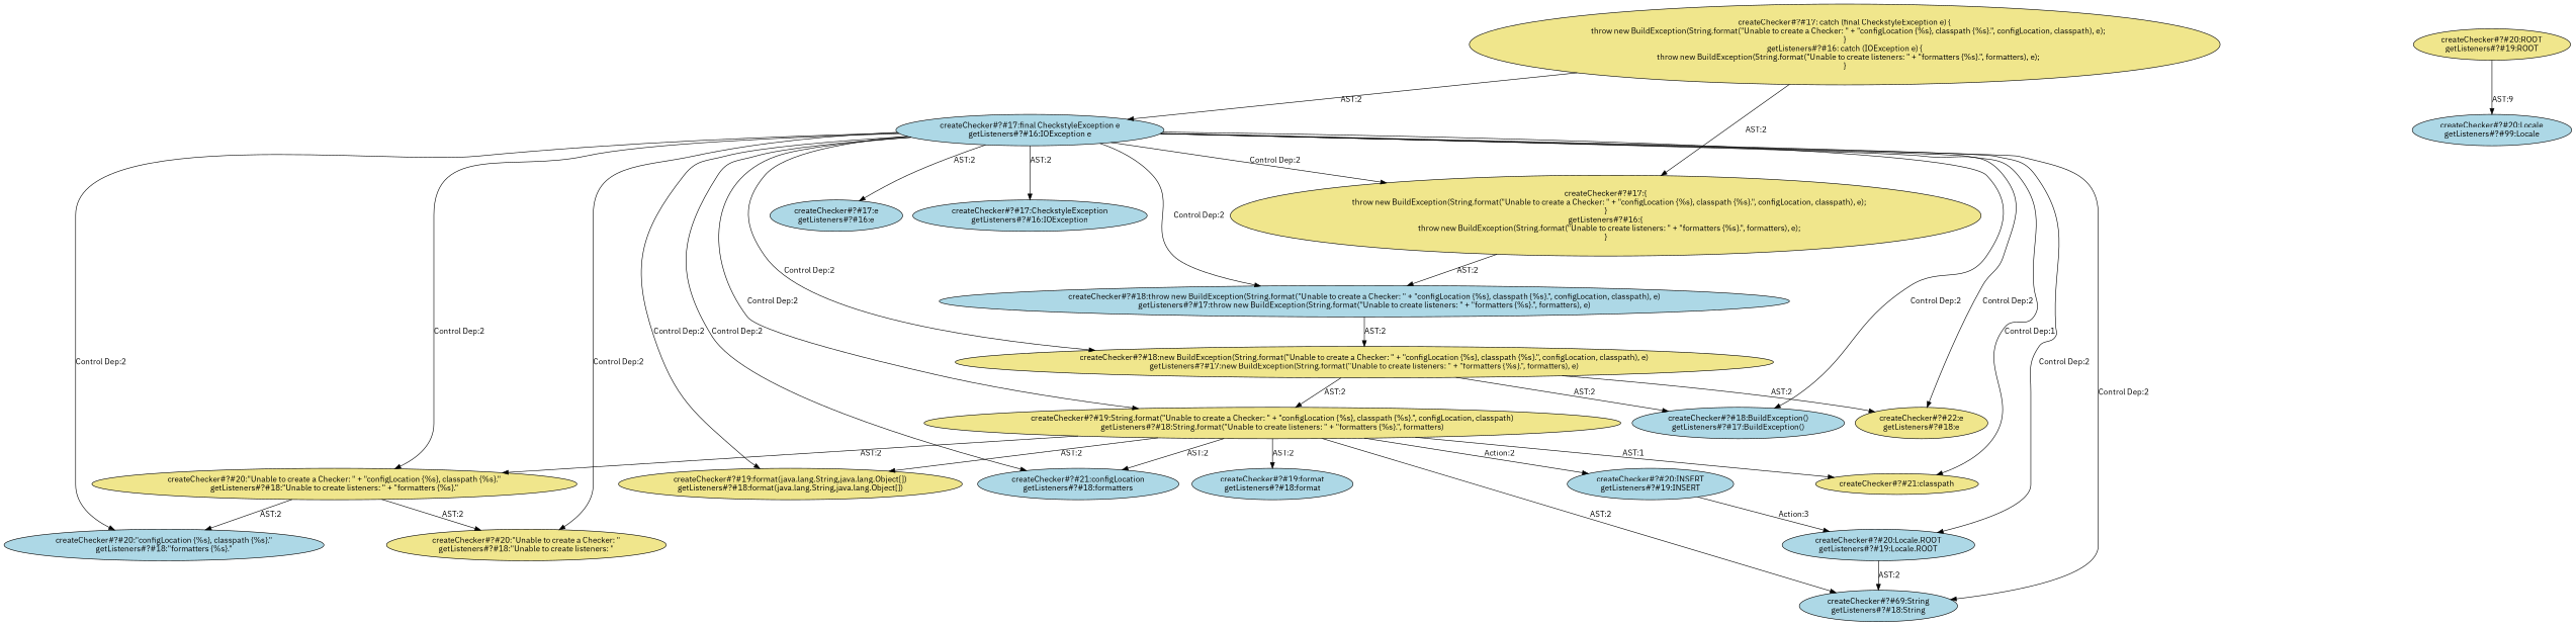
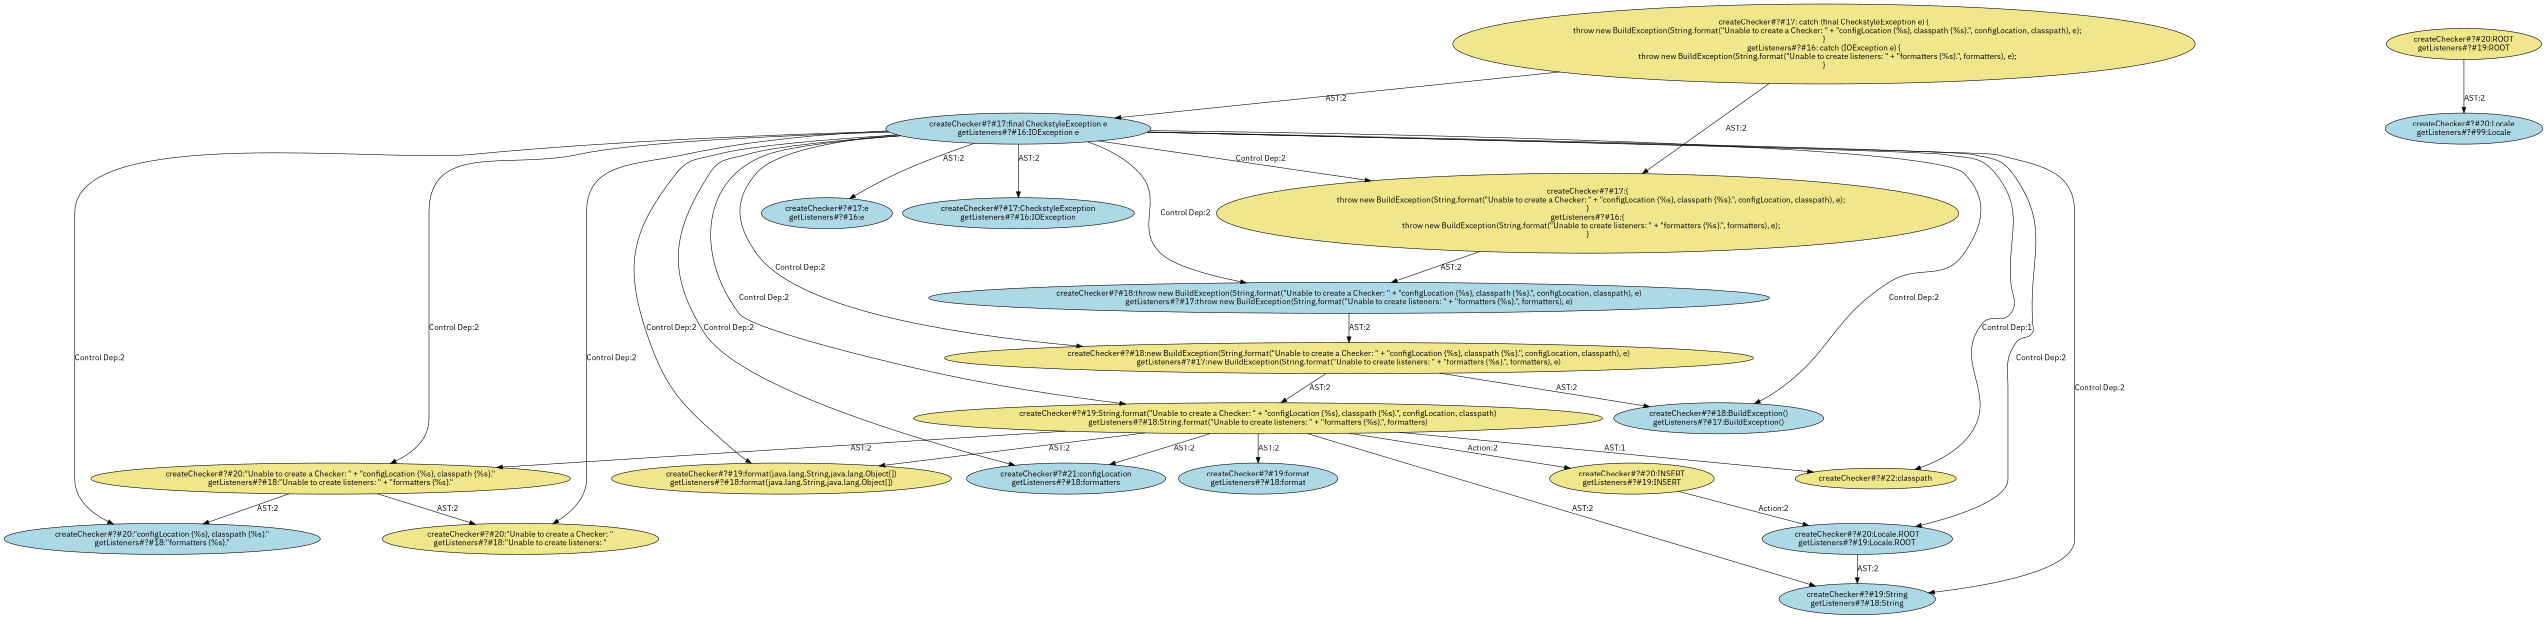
  digraph {
    fontname="IBM Plex Sans"
    node [fillcolor=lightblue fontname="IBM Plex Sans" shape=ellipse style=filled]
    edge [fontname="IBM Plex Sans"]
-   n1 [label="createChecker#?#20:INSERT\ngetListeners#?#19:INSERT"]
+   n1 [fillcolor=khaki label="createChecker#?#20:INSERT\ngetListeners#?#19:INSERT"]
    n2 [label="createChecker#?#20:Locale.ROOT\ngetListeners#?#19:Locale.ROOT"]
-   n3 [label="createChecker#?#69:String\ngetListeners#?#18:String"]
+   n3 [label="createChecker#?#19:String\ngetListeners#?#18:String"]
    n4 [fillcolor=khaki label="createChecker#?#19:String.format(\"Unable to create a Checker: \" + \"configLocation \{%s\}, classpath \{%s\}.\", configLocation, classpath)\ngetListeners#?#18:String.format(\"Unable to create listeners: \" + \"formatters \{%s\}.\", formatters)"]
    n5 [fillcolor=khaki label="createChecker#?#19:format(java.lang.String,java.lang.Object[])\ngetListeners#?#18:format(java.lang.String,java.lang.Object[])"]
    n6 [fillcolor=khaki label="createChecker#?#20:\"Unable to create a Checker: \" + \"configLocation \{%s\}, classpath \{%s\}.\"\ngetListeners#?#18:\"Unable to create listeners: \" + \"formatters \{%s\}.\""]
    n7 [label="createChecker#?#21:configLocation\ngetListeners#?#18:formatters"]
-   n8 [fillcolor=khaki label="createChecker#?#21:classpath"]
+   n8 [fillcolor=khaki label="createChecker#?#22:classpath"]
    n9 [label="createChecker#?#19:format\ngetListeners#?#18:format"]
    n10 [fillcolor=khaki label="createChecker#?#20:\"Unable to create a Checker: \"\ngetListeners#?#18:\"Unable to create listeners: \""]
    n11 [label="createChecker#?#20:\"configLocation \{%s\}, classpath \{%s\}.\"\ngetListeners#?#18:\"formatters \{%s\}.\""]
    n12 [label="createChecker#?#17:final CheckstyleException e\ngetListeners#?#16:IOException e"]
    n13 [label="createChecker#?#17:e\ngetListeners#?#16:e"]
    n14 [label="createChecker#?#17:CheckstyleException\ngetListeners#?#16:IOException"]
    n15 [fillcolor=khaki label="createChecker#?#17:\{\n    throw new BuildException(String.format(\"Unable to create a Checker: \" + \"configLocation \{%s\}, classpath \{%s\}.\", configLocation, classpath), e);\n\}\ngetListeners#?#16:\{\n    throw new BuildException(String.format(\"Unable to create listeners: \" + \"formatters \{%s\}.\", formatters), e);\n\}"]
    n16 [label="createChecker#?#18:throw new BuildException(String.format(\"Unable to create a Checker: \" + \"configLocation \{%s\}, classpath \{%s\}.\", configLocation, classpath), e)\ngetListeners#?#17:throw new BuildException(String.format(\"Unable to create listeners: \" + \"formatters \{%s\}.\", formatters), e)"]
    n17 [fillcolor=khaki label="createChecker#?#18:new BuildException(String.format(\"Unable to create a Checker: \" + \"configLocation \{%s\}, classpath \{%s\}.\", configLocation, classpath), e)\ngetListeners#?#17:new BuildException(String.format(\"Unable to create listeners: \" + \"formatters \{%s\}.\", formatters), e)"]
    n18 [label="createChecker#?#18:BuildException()\ngetListeners#?#17:BuildException()"]
-   n19 [fillcolor=khaki label="createChecker#?#22:e\ngetListeners#?#18:e"]
    n20 [fillcolor=khaki label="createChecker#?#17: catch (final CheckstyleException e) \{\n    throw new BuildException(String.format(\"Unable to create a Checker: \" + \"configLocation \{%s\}, classpath \{%s\}.\", configLocation, classpath), e);\n\}\ngetListeners#?#16: catch (IOException e) \{\n    throw new BuildException(String.format(\"Unable to create listeners: \" + \"formatters \{%s\}.\", formatters), e);\n\}"]
    n21 [fillcolor=khaki label="createChecker#?#20:ROOT\ngetListeners#?#19:ROOT"]
    n22 [label="createChecker#?#20:Locale\ngetListeners#?#99:Locale"]
-   n1 -> n2 [label="Action:3"]
+   n1 -> n2 [label="Action:2"]
    n2 -> n3 [label="AST:2"]
    n4 -> n1 [label="Action:2"]
    n4 -> n3 [label="AST:2"]
    n4 -> n5 [label="AST:2"]
    n4 -> n6 [label="AST:2"]
    n4 -> n7 [label="AST:2"]
    n4 -> n8 [label="AST:1"]
    n4 -> n9 [label="AST:2"]
    n6 -> n10 [label="AST:2"]
    n6 -> n11 [label="AST:2"]
    n12 -> n2 [label="Control Dep:2"]
    n12 -> n3 [label="Control Dep:2"]
    n12 -> n4 [label="Control Dep:2"]
    n12 -> n5 [label="Control Dep:2"]
    n12 -> n6 [label="Control Dep:2"]
    n12 -> n7 [label="Control Dep:2"]
    n12 -> n8 [label="Control Dep:1"]
    n12 -> n10 [label="Control Dep:2"]
    n12 -> n11 [label="Control Dep:2"]
    n12 -> n13 [label="AST:2"]
    n12 -> n14 [label="AST:2"]
    n12 -> n15 [label="Control Dep:2"]
    n12 -> n16 [label="Control Dep:2"]
    n12 -> n17 [label="Control Dep:2"]
    n12 -> n18 [label="Control Dep:2"]
-   n12 -> n19 [label="Control Dep:2"]
    n15 -> n16 [label="AST:2"]
    n16 -> n17 [label="AST:2"]
    n17 -> n4 [label="AST:2"]
    n17 -> n18 [label="AST:2"]
-   n17 -> n19 [label="AST:2"]
    n20 -> n12 [label="AST:2"]
    n20 -> n15 [label="AST:2"]
-   n21 -> n22 [label="AST:9"]
+   n21 -> n22 [label="AST:2"]
  }
